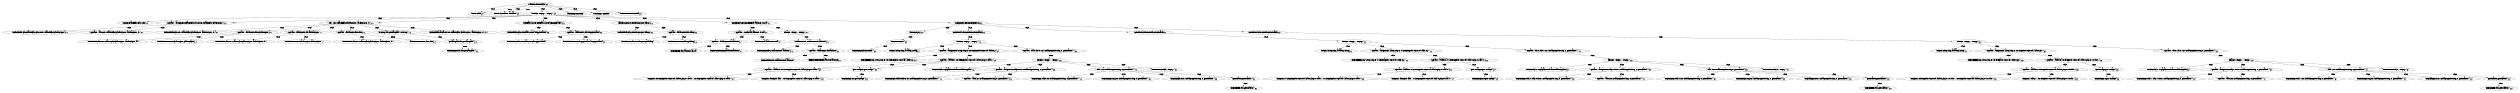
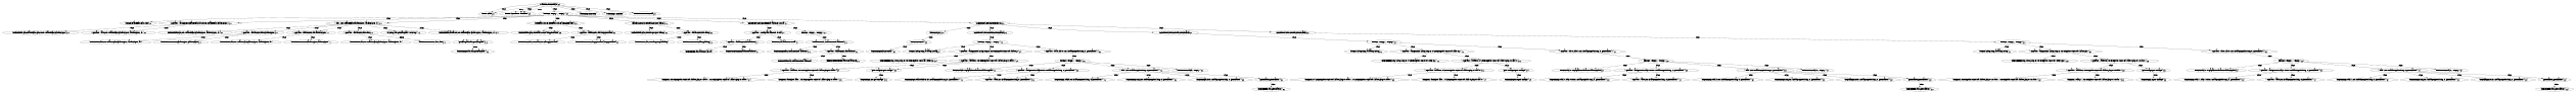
  digraph {
    n1 [label=<(METHOD,executeEjbc)<SUB>309</SUB>>]
    n2 [label=<(PARAM,this)<SUB>309</SUB>>]
    n3 [label=<(PARAM,SAXParser saxParser)<SUB>309</SUB>>]
    n4 [label=<(BLOCK,&lt;empty&gt;,&lt;empty&gt;)<SUB>309</SUB>>]
    n5 [label=<(MODIFIER,PRIVATE)>]
    n6 [label=<(MODIFIER,VIRTUAL)>]
    n7 [label=<(METHOD_RETURN,void)<SUB>309</SUB>>]
    n8 [label=<(LOCAL,IPlanetEjbc ejbc: ANY)<SUB>310</SUB>>]
    n9 [label=<(&lt;operator&gt;.assignment,IPlanetEjbc ejbc = new IPlanetEjbc(ejbdescripto...)<SUB>310</SUB>>]
    n10 [label=<(&lt;init&gt;,new IPlanetEjbc(ejbdescriptor, iasdescriptor, d...)<SUB>310</SUB>>]
    n11 [label=<(setRetainSource,setRetainSource(keepgenerated))<SUB>315</SUB>>]
    n12 [label=<(setDebugOutput,setDebugOutput(debug))<SUB>316</SUB>>]
    n13 [label=<(CONTROL_STRUCTURE,IF,if (iashome != null))<SUB>317</SUB>>]
    n14 [label=<(CONTROL_STRUCTURE,TRY,try)<SUB>321</SUB>>]
    n15 [label=<(IDENTIFIER,ejbc,IPlanetEjbc ejbc = new IPlanetEjbc(ejbdescripto...)<SUB>310</SUB>>]
    n16 [label=<(&lt;operator&gt;.alloc,new IPlanetEjbc(ejbdescriptor, iasdescriptor, d...)<SUB>310</SUB>>]
    n17 [label=<(IDENTIFIER,ejbc,new IPlanetEjbc(ejbdescriptor, iasdescriptor, d...)<SUB>310</SUB>>]
    n18 [label=<(&lt;operator&gt;.fieldAccess,this.ejbdescriptor)<SUB>310</SUB>>]
    n19 [label=<(&lt;operator&gt;.fieldAccess,this.iasdescriptor)<SUB>311</SUB>>]
    n20 [label=<(&lt;operator&gt;.fieldAccess,this.dest)<SUB>312</SUB>>]
    n21 [label=<(toString,this.getClasspath().toString())<SUB>313</SUB>>]
    n22 [label=<(IDENTIFIER,saxParser,new IPlanetEjbc(ejbdescriptor, iasdescriptor, d...)<SUB>314</SUB>>]
    n23 [label=<(IDENTIFIER,ejbc,setRetainSource(keepgenerated))<SUB>315</SUB>>]
    n24 [label=<(&lt;operator&gt;.fieldAccess,this.keepgenerated)<SUB>315</SUB>>]
    n25 [label=<(IDENTIFIER,ejbc,setDebugOutput(debug))<SUB>316</SUB>>]
    n26 [label=<(&lt;operator&gt;.fieldAccess,this.debug)<SUB>316</SUB>>]
    n27 [label=<(&lt;operator&gt;.notEquals,iashome != null)<SUB>317</SUB>>]
    n28 [label=<(BLOCK,&lt;empty&gt;,&lt;empty&gt;)<SUB>317</SUB>>]
    n29 [label=<(BLOCK,try,try)<SUB>321</SUB>>]
    n30 [label=<(CONTROL_STRUCTURE,CATCH,catch)<SUB>323</SUB>>]
    n31 [label=<(CONTROL_STRUCTURE,CATCH,catch)<SUB>327</SUB>>]
    n32 [label=<(CONTROL_STRUCTURE,CATCH,catch)<SUB>331</SUB>>]
    n33 [label=<(IDENTIFIER,this,new IPlanetEjbc(ejbdescriptor, iasdescriptor, d...)>]
    n34 [label=<(FIELD_IDENTIFIER,ejbdescriptor,ejbdescriptor)<SUB>310</SUB>>]
    n35 [label=<(IDENTIFIER,this,new IPlanetEjbc(ejbdescriptor, iasdescriptor, d...)>]
    n36 [label=<(FIELD_IDENTIFIER,iasdescriptor,iasdescriptor)<SUB>311</SUB>>]
    n37 [label=<(IDENTIFIER,this,new IPlanetEjbc(ejbdescriptor, iasdescriptor, d...)>]
    n38 [label=<(FIELD_IDENTIFIER,dest,dest)<SUB>312</SUB>>]
    n39 [label=<(getClasspath,this.getClasspath())<SUB>313</SUB>>]
    n40 [label=<(IDENTIFIER,this,this.getClasspath())<SUB>313</SUB>>]
    n41 [label=<(IDENTIFIER,this,setRetainSource(keepgenerated))>]
    n42 [label=<(FIELD_IDENTIFIER,keepgenerated,keepgenerated)<SUB>315</SUB>>]
    n43 [label=<(IDENTIFIER,this,setDebugOutput(debug))>]
    n44 [label=<(FIELD_IDENTIFIER,debug,debug)<SUB>316</SUB>>]
    n45 [label=<(&lt;operator&gt;.fieldAccess,this.iashome)<SUB>317</SUB>>]
    n46 [label=<(LITERAL,null,iashome != null)<SUB>317</SUB>>]
    n47 [label=<(setIasHomeDir,setIasHomeDir(iashome))<SUB>318</SUB>>]
    n48 [label=<(IDENTIFIER,this,iashome != null)>]
    n49 [label=<(FIELD_IDENTIFIER,iashome,iashome)<SUB>317</SUB>>]
    n50 [label=<(IDENTIFIER,ejbc,setIasHomeDir(iashome))<SUB>318</SUB>>]
    n51 [label=<(&lt;operator&gt;.fieldAccess,this.iashome)<SUB>318</SUB>>]
    n52 [label=<(IDENTIFIER,this,setIasHomeDir(iashome))>]
    n53 [label=<(FIELD_IDENTIFIER,iashome,iashome)<SUB>318</SUB>>]
    n54 [label=<(execute,execute())<SUB>322</SUB>>]
    n55 [label=<(BLOCK,&lt;empty&gt;,&lt;empty&gt;)<SUB>323</SUB>>]
    n56 [label=<(BLOCK,&lt;empty&gt;,&lt;empty&gt;)<SUB>327</SUB>>]
    n57 [label=<(BLOCK,&lt;empty&gt;,&lt;empty&gt;)<SUB>331</SUB>>]
    n58 [label=<(IDENTIFIER,ejbc,execute())<SUB>322</SUB>>]
    n59 [label=<(LOCAL,String msg: java.lang.String)<SUB>324</SUB>>]
    n60 [label=<(&lt;operator&gt;.assignment,String msg = &quot;An IOException occurred while try...)<SUB>324</SUB>>]
    n61 [label=<(&lt;operator&gt;.throw,throw new BuildException(msg, e, getLocation());)<SUB>326</SUB>>]
    n62 [label=<(IDENTIFIER,msg,String msg = &quot;An IOException occurred while try...)<SUB>324</SUB>>]
    n63 [label=<(&lt;operator&gt;.addition,&quot;An IOException occurred while trying to read t...)<SUB>324</SUB>>]
    n64 [label=<(BLOCK,&lt;empty&gt;,&lt;empty&gt;)<SUB>326</SUB>>]
    n65 [label=<(&lt;operator&gt;.addition,&quot;An IOException occurred while trying to read t...)<SUB>324</SUB>>]
    n66 [label=<(getMessage,e.getMessage())<SUB>325</SUB>>]
    n67 [label=<(LITERAL,&quot;An IOException occurred while trying to read t...,&quot;An IOException occurred while trying to read t...)<SUB>324</SUB>>]
    n68 [label=<(LITERAL,&quot;descriptor file: &quot;,&quot;An IOException occurred while trying to read t...)<SUB>325</SUB>>]
    n69 [label=<(IDENTIFIER,e,e.getMessage())<SUB>325</SUB>>]
    n70 [label=<(LOCAL,$obj9: org.apache.tools.ant.BuildException)<SUB>326</SUB>>]
    n71 [label=<(&lt;operator&gt;.assignment,$obj9 = new BuildException(msg, e, getLocation()))<SUB>326</SUB>>]
    n72 [label=<(&lt;init&gt;,new BuildException(msg, e, getLocation()))<SUB>326</SUB>>]
    n73 [label=<(IDENTIFIER,$obj9,&lt;empty&gt;)<SUB>326</SUB>>]
    n74 [label=<(IDENTIFIER,$obj9,$obj9 = new BuildException(msg, e, getLocation()))<SUB>326</SUB>>]
    n75 [label=<(&lt;operator&gt;.alloc,new BuildException(msg, e, getLocation()))<SUB>326</SUB>>]
    n76 [label=<(IDENTIFIER,$obj9,new BuildException(msg, e, getLocation()))<SUB>326</SUB>>]
    n77 [label=<(IDENTIFIER,msg,new BuildException(msg, e, getLocation()))<SUB>326</SUB>>]
    n78 [label=<(IDENTIFIER,e,new BuildException(msg, e, getLocation()))<SUB>326</SUB>>]
    n79 [label=<(getLocation,getLocation())<SUB>326</SUB>>]
    n80 [label=<(IDENTIFIER,this,getLocation())<SUB>326</SUB>>]
    n81 [label=<(LOCAL,String msg: java.lang.String)<SUB>328</SUB>>]
    n82 [label=<(&lt;operator&gt;.assignment,String msg = &quot;A SAXException occurred while try...)<SUB>328</SUB>>]
    n83 [label=<(&lt;operator&gt;.throw,throw new BuildException(msg, e, getLocation());)<SUB>330</SUB>>]
    n84 [label=<(IDENTIFIER,msg,String msg = &quot;A SAXException occurred while try...)<SUB>328</SUB>>]
    n85 [label=<(&lt;operator&gt;.addition,&quot;A SAXException occurred while trying to read t...)<SUB>328</SUB>>]
    n86 [label=<(BLOCK,&lt;empty&gt;,&lt;empty&gt;)<SUB>330</SUB>>]
    n87 [label=<(&lt;operator&gt;.addition,&quot;A SAXException occurred while trying to read t...)<SUB>328</SUB>>]
    n88 [label=<(getMessage,e.getMessage())<SUB>329</SUB>>]
    n89 [label=<(LITERAL,&quot;A SAXException occurred while trying to read t...,&quot;A SAXException occurred while trying to read t...)<SUB>328</SUB>>]
    n90 [label=<(LITERAL,&quot;descriptor file: &quot;,&quot;A SAXException occurred while trying to read t...)<SUB>329</SUB>>]
    n91 [label=<(IDENTIFIER,e,e.getMessage())<SUB>329</SUB>>]
    n92 [label=<(LOCAL,$obj10: org.apache.tools.ant.BuildException)<SUB>330</SUB>>]
    n93 [label=<(&lt;operator&gt;.assignment,$obj10 = new BuildException(msg, e, getLocation()))<SUB>330</SUB>>]
    n94 [label=<(&lt;init&gt;,new BuildException(msg, e, getLocation()))<SUB>330</SUB>>]
    n95 [label=<(IDENTIFIER,$obj10,&lt;empty&gt;)<SUB>330</SUB>>]
    n96 [label=<(IDENTIFIER,$obj10,$obj10 = new BuildException(msg, e, getLocation()))<SUB>330</SUB>>]
    n97 [label=<(&lt;operator&gt;.alloc,new BuildException(msg, e, getLocation()))<SUB>330</SUB>>]
    n98 [label=<(IDENTIFIER,$obj10,new BuildException(msg, e, getLocation()))<SUB>330</SUB>>]
    n99 [label=<(IDENTIFIER,msg,new BuildException(msg, e, getLocation()))<SUB>330</SUB>>]
    n100 [label=<(IDENTIFIER,e,new BuildException(msg, e, getLocation()))<SUB>330</SUB>>]
    n101 [label=<(getLocation,getLocation())<SUB>330</SUB>>]
    n102 [label=<(IDENTIFIER,this,getLocation())<SUB>330</SUB>>]
    n103 [label=<(LOCAL,String msg: java.lang.String)<SUB>332</SUB>>]
    n104 [label=<(&lt;operator&gt;.assignment,String msg = &quot;An exception occurred while tryin...)<SUB>332</SUB>>]
    n105 [label=<(&lt;operator&gt;.throw,throw new BuildException(msg, e, getLocation());)<SUB>334</SUB>>]
    n106 [label=<(IDENTIFIER,msg,String msg = &quot;An exception occurred while tryin...)<SUB>332</SUB>>]
    n107 [label=<(&lt;operator&gt;.addition,&quot;An exception occurred while trying to run the ...)<SUB>332</SUB>>]
    n108 [label=<(BLOCK,&lt;empty&gt;,&lt;empty&gt;)<SUB>334</SUB>>]
    n109 [label=<(&lt;operator&gt;.addition,&quot;An exception occurred while trying to run the ...)<SUB>332</SUB>>]
    n110 [label=<(getMessage,getMessage())<SUB>333</SUB>>]
    n111 [label=<(LITERAL,&quot;An exception occurred while trying to run the ...,&quot;An exception occurred while trying to run the ...)<SUB>332</SUB>>]
    n112 [label=<(LITERAL,&quot;utility: &quot;,&quot;An exception occurred while trying to run the ...)<SUB>333</SUB>>]
    n113 [label=<(IDENTIFIER,e,getMessage())<SUB>333</SUB>>]
    n114 [label=<(LOCAL,$obj11: org.apache.tools.ant.BuildException)<SUB>334</SUB>>]
    n115 [label=<(&lt;operator&gt;.assignment,$obj11 = new BuildException(msg, e, getLocation()))<SUB>334</SUB>>]
    n116 [label=<(&lt;init&gt;,new BuildException(msg, e, getLocation()))<SUB>334</SUB>>]
    n117 [label=<(IDENTIFIER,$obj11,&lt;empty&gt;)<SUB>334</SUB>>]
    n118 [label=<(IDENTIFIER,$obj11,$obj11 = new BuildException(msg, e, getLocation()))<SUB>334</SUB>>]
    n119 [label=<(&lt;operator&gt;.alloc,new BuildException(msg, e, getLocation()))<SUB>334</SUB>>]
    n120 [label=<(IDENTIFIER,$obj11,new BuildException(msg, e, getLocation()))<SUB>334</SUB>>]
    n121 [label=<(IDENTIFIER,msg,new BuildException(msg, e, getLocation()))<SUB>334</SUB>>]
    n122 [label=<(IDENTIFIER,e,new BuildException(msg, e, getLocation()))<SUB>334</SUB>>]
    n123 [label=<(getLocation,getLocation())<SUB>334</SUB>>]
    n124 [label=<(IDENTIFIER,this,getLocation())<SUB>334</SUB>>]
    n1 -> n2 [label="AST: "]
    n1 -> n2 [label="DDG: "]
    n1 -> n3 [label="AST: "]
    n1 -> n3 [label="DDG: "]
    n1 -> n4 [label="AST: "]
    n1 -> n5 [label="AST: "]
    n1 -> n6 [label="AST: "]
    n1 -> n7 [label="AST: "]
    n4 -> n8 [label="AST: "]
    n4 -> n9 [label="AST: "]
    n4 -> n10 [label="AST: "]
    n4 -> n11 [label="AST: "]
    n4 -> n12 [label="AST: "]
    n4 -> n13 [label="AST: "]
    n4 -> n14 [label="AST: "]
    n9 -> n15 [label="AST: "]
    n9 -> n16 [label="AST: "]
    n10 -> n17 [label="AST: "]
    n10 -> n18 [label="AST: "]
    n10 -> n19 [label="AST: "]
    n10 -> n20 [label="AST: "]
    n10 -> n21 [label="AST: "]
    n10 -> n22 [label="AST: "]
    n11 -> n23 [label="AST: "]
    n11 -> n24 [label="AST: "]
    n12 -> n25 [label="AST: "]
    n12 -> n26 [label="AST: "]
    n13 -> n27 [label="AST: "]
    n13 -> n28 [label="AST: "]
    n14 -> n29 [label="AST: "]
    n14 -> n30 [label="AST: "]
    n14 -> n31 [label="AST: "]
    n14 -> n32 [label="AST: "]
    n18 -> n33 [label="AST: "]
    n18 -> n34 [label="AST: "]
    n19 -> n35 [label="AST: "]
    n19 -> n36 [label="AST: "]
    n20 -> n37 [label="AST: "]
    n20 -> n38 [label="DDG: "]
-   n21 -> n39 [label="AST: "]
    n24 -> n41 [label="AST: "]
    n24 -> n42 [label="AST: "]
    n26 -> n43 [label="AST: "]
    n26 -> n44 [label="AST: "]
    n27 -> n45 [label="AST: "]
    n27 -> n46 [label="AST: "]
    n28 -> n47 [label="AST: "]
    n29 -> n54 [label="AST: "]
    n30 -> n55 [label="AST: "]
    n31 -> n56 [label="AST: "]
    n32 -> n57 [label="AST: "]
    n39 -> n40 [label="DDG: "]
    n45 -> n48 [label="AST: "]
    n45 -> n49 [label="AST: "]
    n47 -> n50 [label="AST: "]
    n47 -> n51 [label="AST: "]
    n51 -> n52 [label="AST: "]
    n51 -> n53 [label="AST: "]
    n54 -> n58 [label="AST: "]
    n55 -> n59 [label="AST: "]
    n55 -> n60 [label="AST: "]
    n55 -> n61 [label="AST: "]
    n56 -> n81 [label="AST: "]
    n56 -> n82 [label="AST: "]
    n56 -> n83 [label="AST: "]
    n57 -> n103 [label="AST: "]
    n57 -> n104 [label="AST: "]
    n57 -> n105 [label="AST: "]
    n60 -> n62 [label="AST: "]
    n60 -> n63 [label="AST: "]
    n61 -> n64 [label="AST: "]
    n63 -> n65 [label="AST: "]
    n63 -> n66 [label="AST: "]
    n64 -> n70 [label="AST: "]
    n64 -> n71 [label="AST: "]
    n64 -> n72 [label="AST: "]
    n64 -> n73 [label="AST: "]
    n65 -> n67 [label="AST: "]
    n65 -> n68 [label="AST: "]
    n66 -> n69 [label="AST: "]
    n71 -> n74 [label="AST: "]
    n71 -> n75 [label="AST: "]
    n72 -> n76 [label="AST: "]
    n72 -> n77 [label="AST: "]
    n72 -> n78 [label="AST: "]
    n72 -> n79 [label="AST: "]
    n79 -> n80 [label="AST: "]
    n82 -> n84 [label="AST: "]
    n82 -> n85 [label="AST: "]
    n83 -> n86 [label="AST: "]
    n85 -> n87 [label="AST: "]
    n85 -> n88 [label="AST: "]
    n86 -> n92 [label="AST: "]
    n86 -> n93 [label="AST: "]
    n86 -> n94 [label="AST: "]
    n86 -> n95 [label="AST: "]
    n87 -> n89 [label="AST: "]
    n87 -> n90 [label="AST: "]
    n88 -> n91 [label="AST: "]
    n93 -> n96 [label="AST: "]
    n93 -> n97 [label="AST: "]
    n94 -> n98 [label="AST: "]
    n94 -> n99 [label="AST: "]
    n94 -> n100 [label="AST: "]
    n94 -> n101 [label="AST: "]
    n101 -> n102 [label="AST: "]
    n104 -> n106 [label="AST: "]
    n104 -> n107 [label="AST: "]
    n105 -> n108 [label="AST: "]
    n107 -> n109 [label="AST: "]
    n107 -> n110 [label="AST: "]
    n108 -> n114 [label="AST: "]
    n108 -> n115 [label="AST: "]
    n108 -> n116 [label="AST: "]
    n108 -> n117 [label="AST: "]
    n109 -> n111 [label="AST: "]
    n109 -> n112 [label="AST: "]
    n110 -> n113 [label="AST: "]
    n115 -> n118 [label="AST: "]
    n115 -> n119 [label="AST: "]
    n116 -> n120 [label="AST: "]
    n116 -> n121 [label="AST: "]
    n116 -> n122 [label="AST: "]
    n116 -> n123 [label="AST: "]
    n123 -> n124 [label="AST: "]
  }
